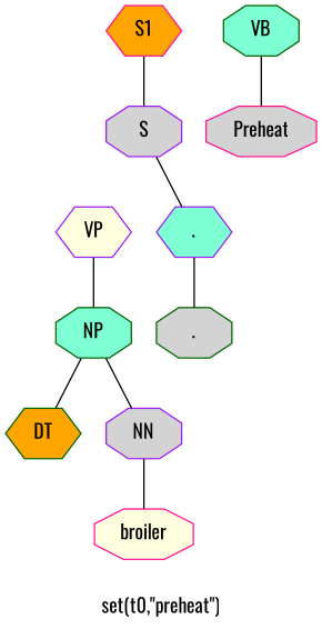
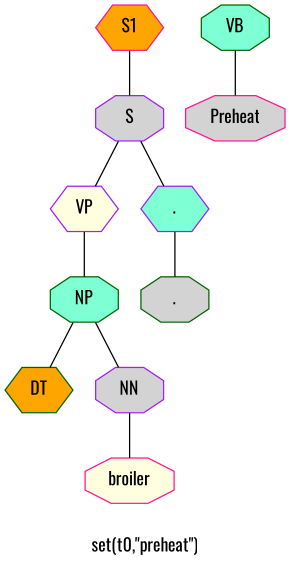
  graph {
    fontname=Oswald
    label="set(t0,\"preheat\")"
    node [color=purple fillcolor=lightgrey fontname=Oswald shape=octagon style=filled]
    edge [fontname=Oswald]
    n1 [color=deeppink fillcolor=orange label=S1 shape=hexagon]
    n2 [label=S]
    n3 [fillcolor=lightyellow label=VP shape=hexagon]
    n4 [fillcolor=aquamarine label="." shape=hexagon]
    n5 [color=darkgreen fillcolor=aquamarine label=NP]
    n6 [color=darkgreen label="."]
    n7 [color=darkgreen fillcolor=aquamarine label=VB]
    n8 [color=deeppink label=Preheat]
    n9 [color=darkgreen fillcolor=orange label=DT shape=hexagon]
    n10 [label=NN]
    n11 [color=deeppink fillcolor=lightyellow label=broiler]
    n1 -- n2
+   n2 -- n3
    n2 -- n4
    n3 -- n5
    n4 -- n6
    n5 -- n9
    n5 -- n10
    n7 -- n8
    n10 -- n11
  }
